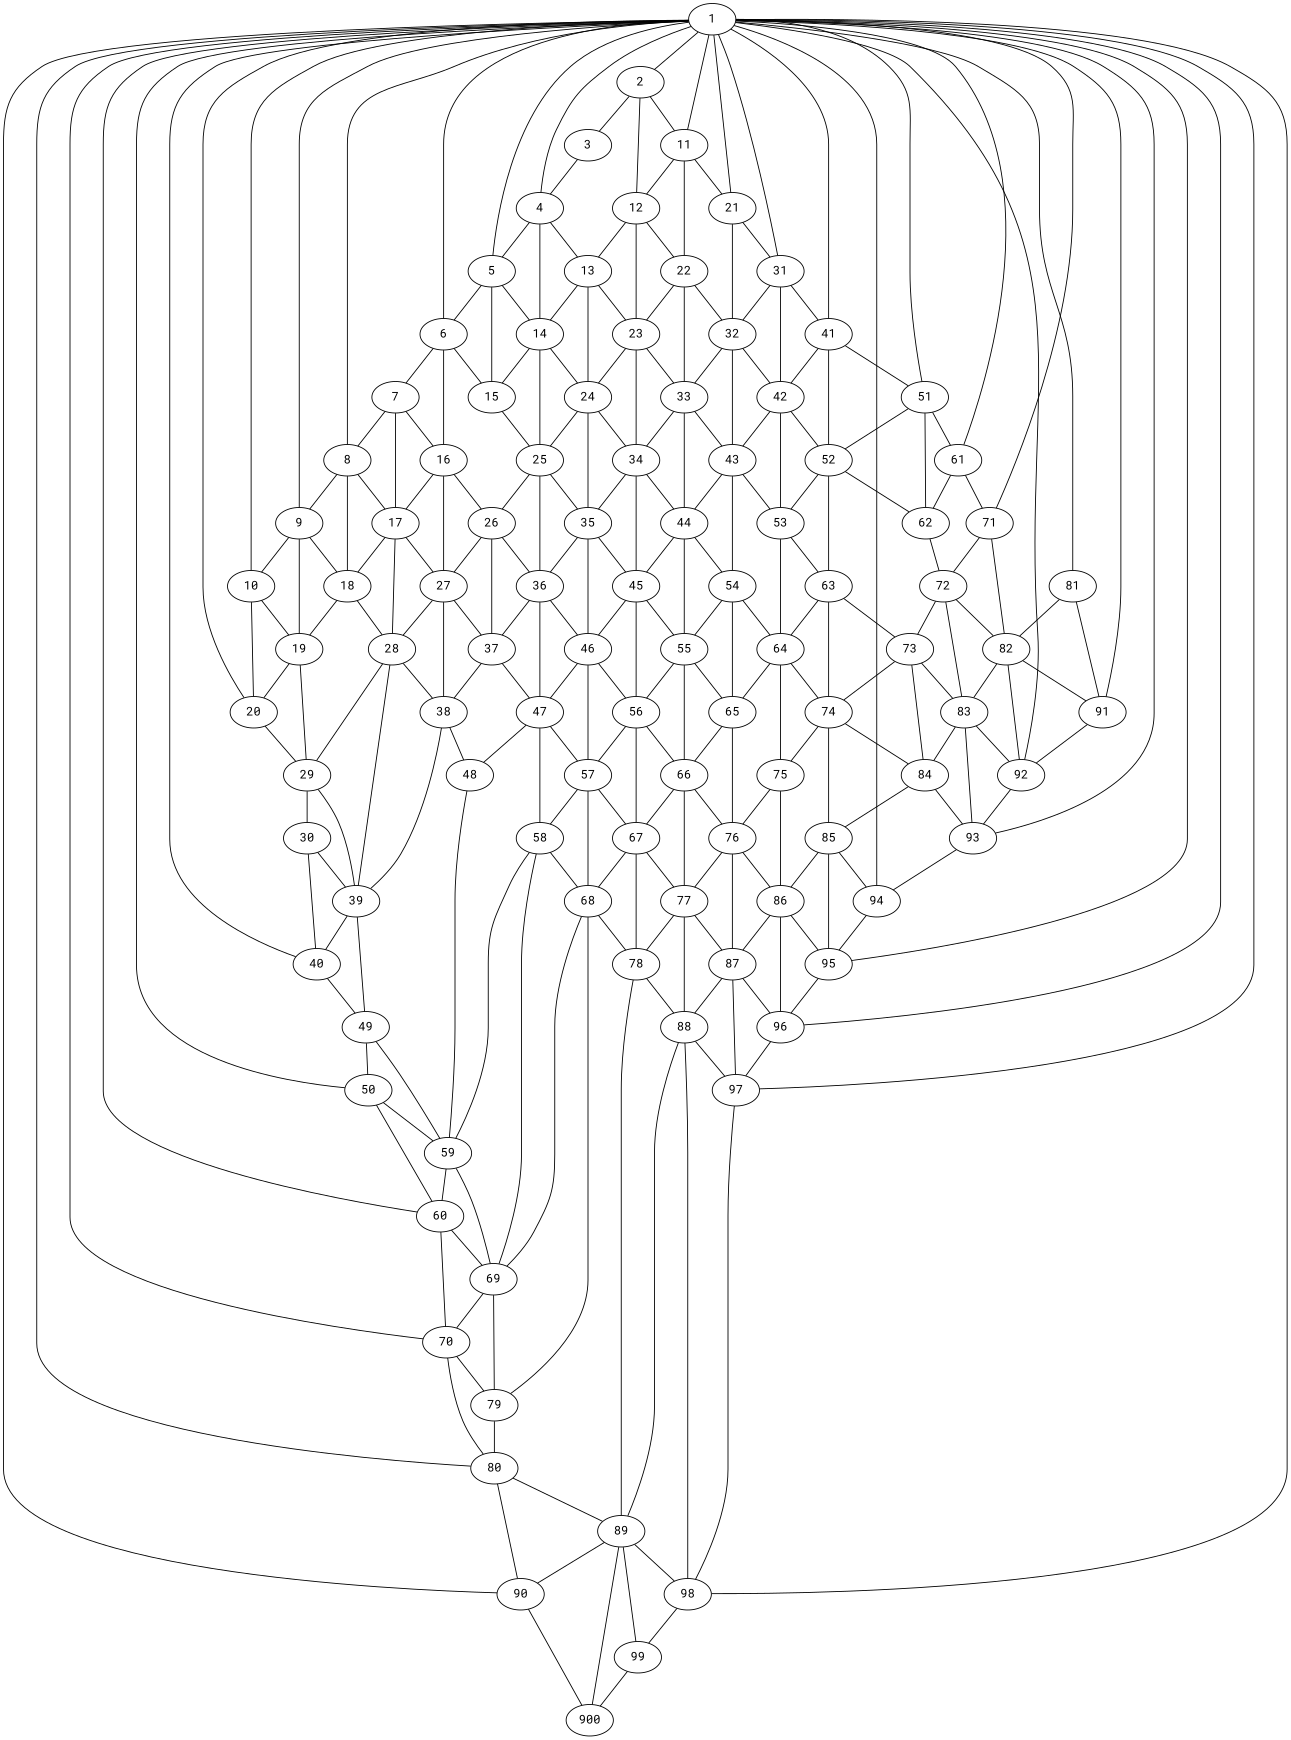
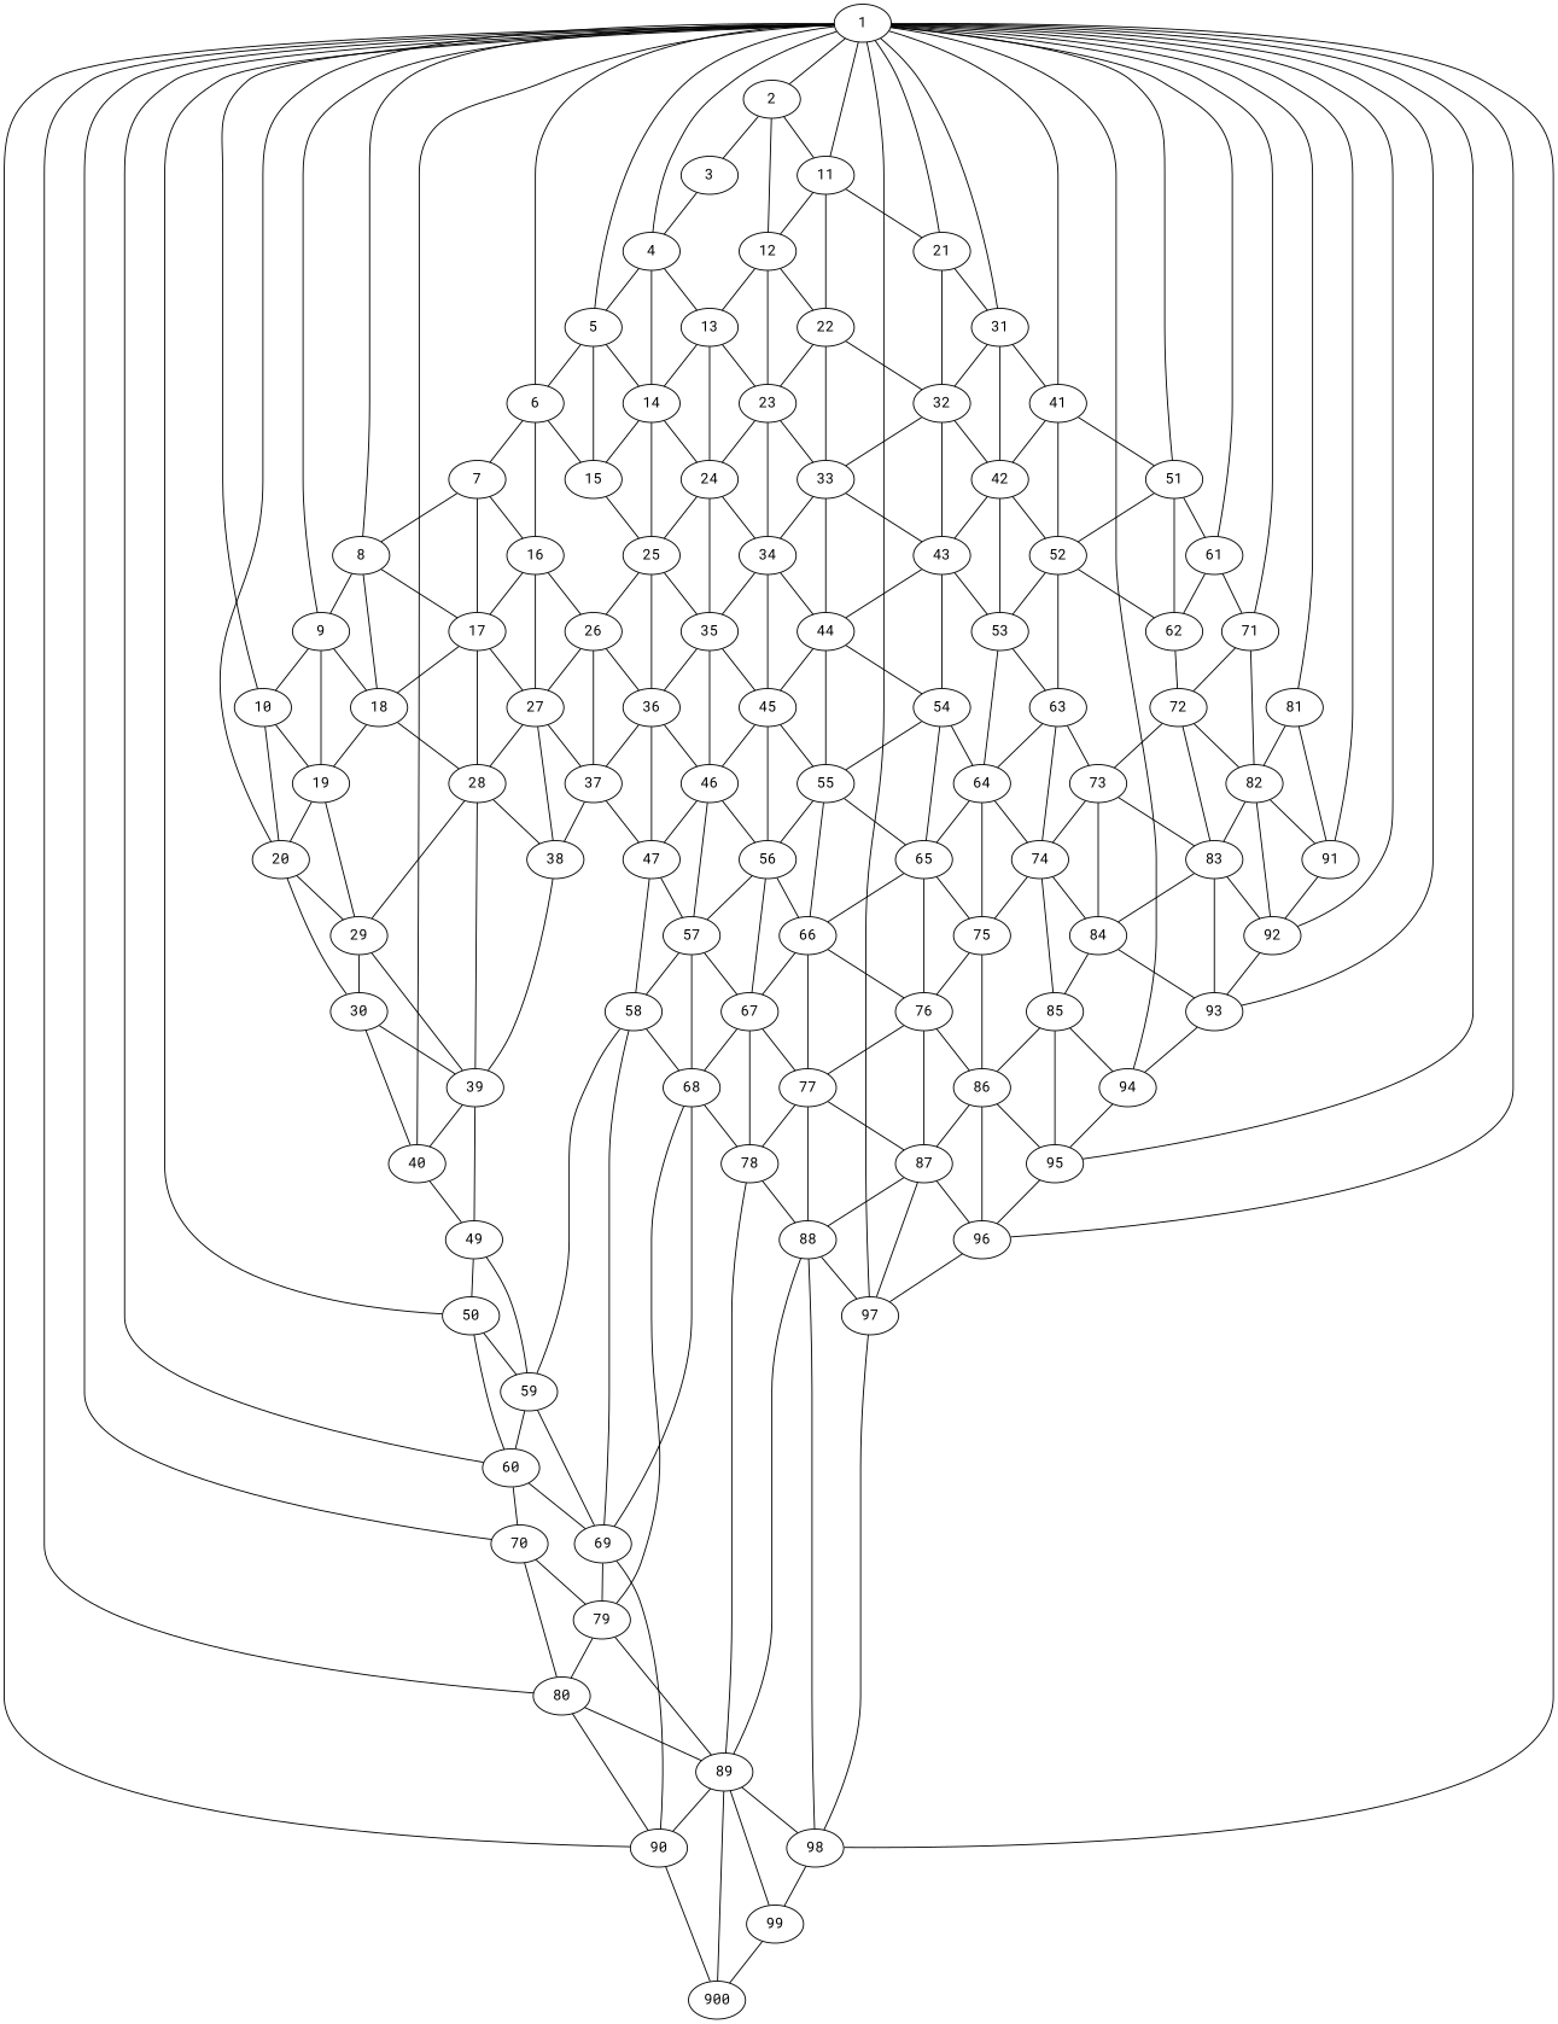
  graph {
    fontname="Roboto Mono"
    node [fontname="Roboto Mono"]
    edge [dir=none fontname="Roboto Mono"]
    1
    2
    4
    5
    6
    8
    9
    10
    11
    20
    21
    31
    40
    41
    50
    51
    60
    61
    70
    71
    80
    81
    90
    91
    92
    93
    94
    95
    96
    97
    98
    3
    12
    13
    14
    15
    7
    16
    17
    18
    19
    22
    29
    30
    32
    42
    49
    52
    59
    62
    69
    79
    72
    82
    89
    n56 [label=900]
    99
    23
    24
    25
    26
    27
    28
    33
    34
    35
    36
    37
    38
    39
    43
    44
    45
    46
    47
-   48
    53
    54
    55
    56
    57
    58
    63
    64
    65
    66
    67
    68
    73
    74
    75
    76
    77
    78
    83
    84
    85
    86
    87
    88
    1 -- 2
    1 -- 4
    1 -- 5
    1 -- 6
    1 -- 8
    1 -- 9
    1 -- 10
    1 -- 11
    1 -- 20
    1 -- 21
    1 -- 31
    1 -- 40
    1 -- 41
    1 -- 50
    1 -- 51
    1 -- 60
    1 -- 61
    1 -- 70
    1 -- 71
    1 -- 80
    1 -- 81
    1 -- 90
    1 -- 91
    1 -- 92
    1 -- 93
    1 -- 94
    1 -- 95
    1 -- 96
    1 -- 97
    1 -- 98
    2 -- 11
    2 -- 3
    2 -- 12
    4 -- 5
    4 -- 13
    4 -- 14
    5 -- 6
    5 -- 14
    5 -- 15
    6 -- 15
    6 -- 7
    6 -- 16
    8 -- 9
    8 -- 17
    8 -- 18
    9 -- 10
    9 -- 18
    9 -- 19
    10 -- 20
    10 -- 19
    11 -- 21
    11 -- 12
    11 -- 22
    20 -- 29
+   20 -- 30
    21 -- 31
    21 -- 32
    31 -- 41
    31 -- 32
    31 -- 42
    40 -- 49
    41 -- 51
    41 -- 42
    41 -- 52
    50 -- 60
    50 -- 59
    51 -- 61
    51 -- 52
    51 -- 62
    60 -- 70
    60 -- 69
    61 -- 71
    61 -- 62
    70 -- 80
    70 -- 79
    71 -- 72
    71 -- 82
    80 -- 90
    80 -- 89
    81 -- 91
    81 -- 82
    90 -- n56
    91 -- 92
    92 -- 93
    93 -- 94
    94 -- 95
    95 -- 96
    96 -- 97
    97 -- 98
    98 -- 99
    3 -- 4
    12 -- 13
    12 -- 22
    12 -- 23
    13 -- 14
    13 -- 23
    13 -- 24
    14 -- 15
    14 -- 24
    14 -- 25
    15 -- 25
    7 -- 8
    7 -- 16
    7 -- 17
    16 -- 17
    16 -- 26
    16 -- 27
    17 -- 18
    17 -- 27
    17 -- 28
    18 -- 19
    18 -- 28
    19 -- 20
    19 -- 29
    22 -- 32
    22 -- 23
    22 -- 33
    29 -- 30
    29 -- 39
    30 -- 40
    30 -- 39
    32 -- 42
    32 -- 33
    32 -- 43
    42 -- 52
    42 -- 43
    42 -- 53
    49 -- 50
    49 -- 59
    52 -- 62
    52 -- 53
    52 -- 63
    59 -- 60
    59 -- 69
    62 -- 72
-   69 -- 70
+   69 -- 90
    69 -- 79
    79 -- 80
+   79 -- 89
    72 -- 82
    72 -- 73
    72 -- 83
    82 -- 91
    82 -- 92
    82 -- 83
    89 -- 90
    89 -- 98
    89 -- n56
    89 -- 99
    99 -- n56
    23 -- 24
    23 -- 33
    23 -- 34
    24 -- 25
    24 -- 34
    24 -- 35
    25 -- 26
    25 -- 35
    25 -- 36
    26 -- 27
    26 -- 36
    26 -- 37
    27 -- 28
    27 -- 37
    27 -- 38
    28 -- 29
    28 -- 38
    28 -- 39
    33 -- 34
    33 -- 43
    33 -- 44
    34 -- 35
    34 -- 44
    34 -- 45
    35 -- 36
    35 -- 45
    35 -- 46
    36 -- 37
    36 -- 46
    36 -- 47
    37 -- 38
    37 -- 47
    38 -- 39
-   38 -- 48
    39 -- 40
    39 -- 49
    43 -- 44
    43 -- 53
    43 -- 54
    44 -- 45
    44 -- 54
    44 -- 55
    45 -- 46
    45 -- 55
    45 -- 56
    46 -- 47
    46 -- 56
    46 -- 57
-   47 -- 48
    47 -- 57
    47 -- 58
-   48 -- 59
    53 -- 63
    53 -- 64
    54 -- 55
    54 -- 64
    54 -- 65
    55 -- 56
    55 -- 65
    55 -- 66
    56 -- 57
    56 -- 66
    56 -- 67
    57 -- 58
    57 -- 67
    57 -- 68
    58 -- 59
    58 -- 69
    58 -- 68
    63 -- 64
    63 -- 73
    63 -- 74
    64 -- 65
    64 -- 74
    64 -- 75
    65 -- 66
+   65 -- 75
    65 -- 76
    66 -- 67
    66 -- 76
    66 -- 77
    67 -- 68
    67 -- 77
    67 -- 78
    68 -- 69
    68 -- 79
    68 -- 78
    73 -- 74
    73 -- 83
    73 -- 84
    74 -- 75
    74 -- 84
    74 -- 85
    75 -- 76
    75 -- 86
    76 -- 77
    76 -- 86
    76 -- 87
    77 -- 78
    77 -- 87
    77 -- 88
    78 -- 89
    78 -- 88
    83 -- 92
    83 -- 93
    83 -- 84
    84 -- 93
    84 -- 85
    85 -- 94
    85 -- 95
    85 -- 86
    86 -- 95
    86 -- 96
    86 -- 87
    87 -- 96
    87 -- 97
    87 -- 88
    88 -- 97
    88 -- 98
    88 -- 89
  }
